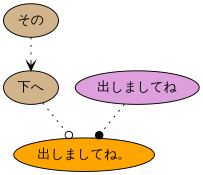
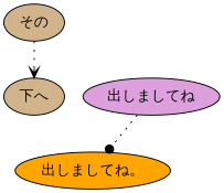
  digraph {
    fontname="DejaVu Sans"
    node [fillcolor=tan fontname="DejaVu Sans" style=filled]
    edge [fontname="DejaVu Sans" style=dotted]
    n1 [fillcolor=orange label="出しましてね。"]
    n2 [label="その"]
    n3 [label="下へ"]
    n4 [fillcolor=plum label="出しましてね"]
    n2 -> n3 [arrowhead=vee]
-   n3 -> n1 [arrowhead=odot]
    n4 -> n1 [arrowhead=dot]
  }
